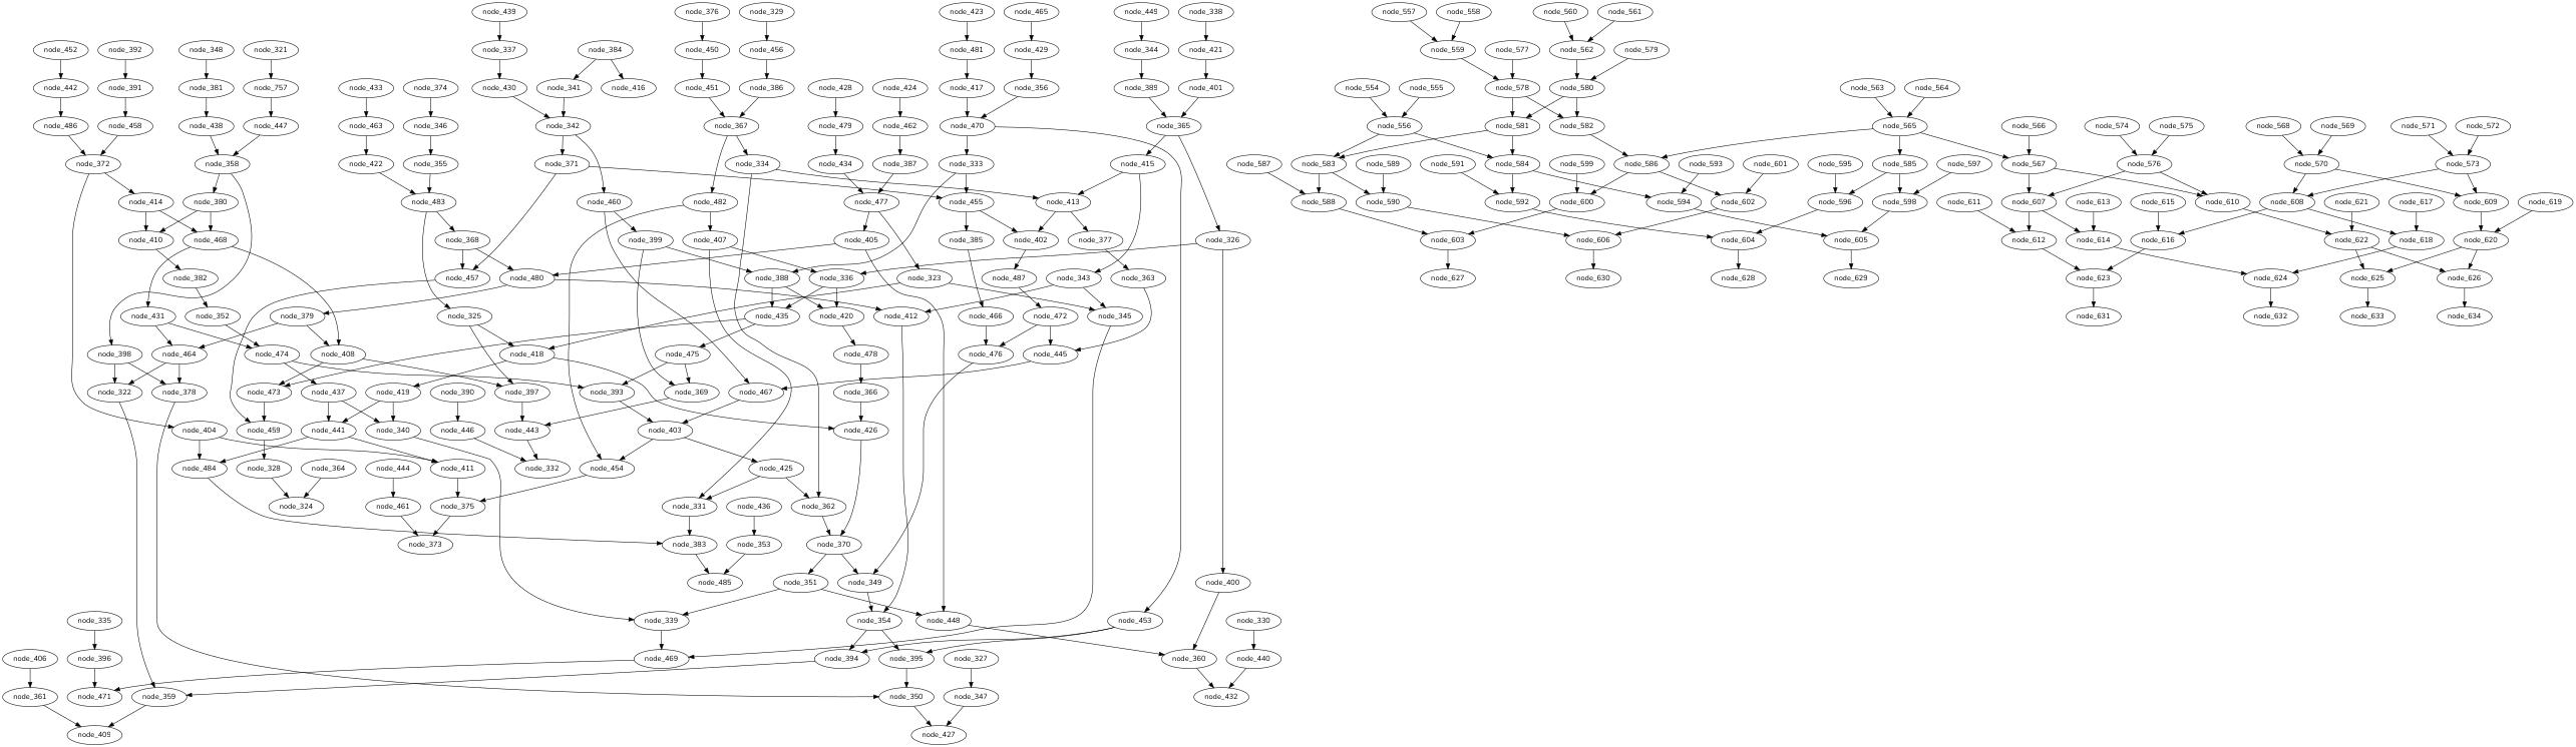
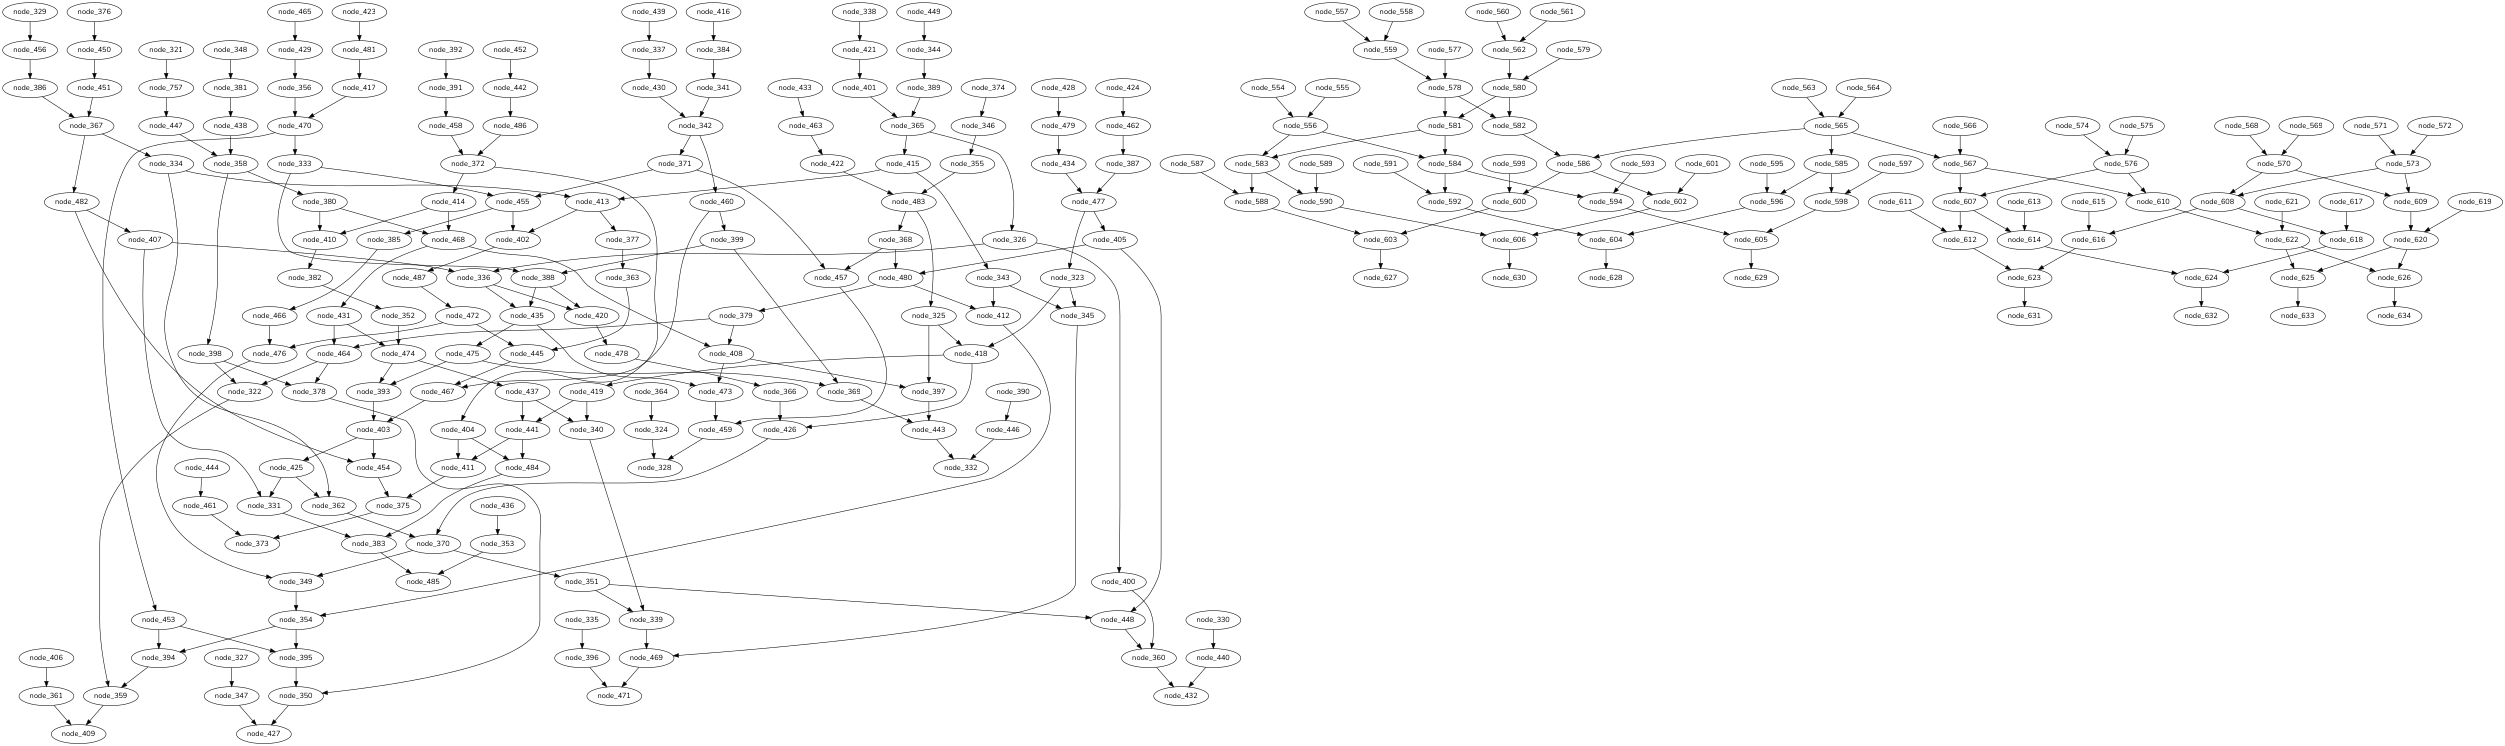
  digraph {
    fontname=Nunito
    node [fontname=Nunito]
    edge [fontname=Nunito]
    n1 [label=node_757]
    node_321
    node_447
    node_358
    node_322
    node_359
    node_409
    node_323
    node_345
    node_418
    node_469
    node_426
    node_419
    node_471
    node_370
    node_340
    node_441
    node_324
    node_328
    node_325
    node_397
    node_443
    node_332
    node_326
    node_336
    node_400
    node_420
    node_435
    node_360
    node_478
    node_473
    node_475
    node_432
    node_327
    node_347
    node_427
    node_329
    node_456
    node_386
    node_367
    node_330
    node_440
    node_331
    node_383
    node_485
    node_333
    node_388
    node_455
    node_385
    node_402
    node_466
    node_487
    node_334
    node_362
    node_413
    node_377
    node_349
    node_351
    node_363
    node_335
    node_396
    node_366
    node_459
    node_393
    node_369
    node_337
    node_430
    node_342
    node_371
    node_460
    node_338
    node_421
    node_401
    node_365
    node_339
    node_341
    node_457
    node_399
    node_467
    node_403
    node_343
    node_412
    node_354
    node_394
    node_395
    node_344
    node_389
    node_415
    node_346
    node_355
    node_483
    node_368
    node_348
    node_381
    node_438
    node_350
    node_448
    node_352
    node_474
    node_437
    node_353
    node_480
    node_356
    node_470
    node_453
    node_380
    node_398
    node_410
    node_468
    node_378
    node_382
    node_408
    node_431
    node_361
    node_445
    node_364
    node_482
    node_454
    node_407
    node_375
    node_379
    node_464
    node_372
    node_404
    node_414
    node_411
    node_484
    node_374
    node_373
    node_376
    node_450
    node_451
    node_384
    node_476
    node_387
    node_477
    node_405
    node_390
    node_446
    node_391
    node_458
    node_392
    node_425
    node_472
    node_406
    node_416
    node_417
    node_422
    node_423
    node_481
    node_424
    node_462
    node_428
    node_479
    node_434
    node_429
    node_433
    node_463
    node_436
    node_439
    node_442
    node_486
    node_444
    node_461
    node_449
    node_452
    node_465
    node_554
    node_556
    node_583
    node_584
    node_588
    node_590
    node_592
    node_594
    node_555
    node_603
    node_606
    node_604
    node_605
    node_557
    node_559
    node_578
    node_581
    node_582
    node_558
    node_586
    node_560
    node_562
    node_580
    node_561
    node_563
    node_565
    node_567
    node_585
    node_607
    node_610
    node_596
    node_598
    node_600
    node_602
    node_564
    node_612
    node_614
    node_622
    node_566
    node_623
    node_624
    node_625
    node_626
    node_568
    node_570
    node_608
    node_609
    node_616
    node_618
    node_620
    node_569
    node_571
    node_573
    node_572
    node_574
    node_576
    node_575
    node_577
    node_579
    node_627
    node_630
    node_628
    node_629
    node_587
    node_589
    node_591
    node_593
    node_595
    node_597
    node_599
    node_601
    node_631
    node_632
    node_633
    node_634
    node_611
    node_613
    node_615
    node_617
    node_619
    node_621
    n1 -> node_447
    node_321 -> n1
    node_447 -> node_358
    node_358 -> node_380
    node_358 -> node_398
    node_322 -> node_359
    node_359 -> node_409
    node_323 -> node_345
    node_323 -> node_418
    node_345 -> node_469
    node_418 -> node_426
    node_418 -> node_419
    node_469 -> node_471
    node_426 -> node_370
    node_419 -> node_340
    node_419 -> node_441
    node_370 -> node_349
    node_370 -> node_351
    node_340 -> node_339
    node_441 -> node_411
    node_441 -> node_484
-   node_328 -> node_324
+   node_324 -> node_328
    node_325 -> node_418
    node_325 -> node_397
    node_397 -> node_443
    node_443 -> node_332
    node_326 -> node_336
    node_326 -> node_400
    node_336 -> node_420
    node_336 -> node_435
    node_400 -> node_360
    node_420 -> node_478
    node_435 -> node_473
    node_435 -> node_475
    node_360 -> node_432
    node_478 -> node_366
    node_473 -> node_459
    node_475 -> node_393
    node_475 -> node_369
    node_327 -> node_347
    node_347 -> node_427
    node_329 -> node_456
    node_456 -> node_386
    node_386 -> node_367
    node_367 -> node_334
    node_367 -> node_482
    node_330 -> node_440
    node_440 -> node_432
    node_331 -> node_383
    node_383 -> node_485
    node_333 -> node_388
    node_333 -> node_455
    node_388 -> node_420
    node_388 -> node_435
    node_455 -> node_385
    node_455 -> node_402
    node_385 -> node_466
    node_402 -> node_487
    node_466 -> node_476
    node_487 -> node_472
    node_334 -> node_362
    node_334 -> node_413
    node_362 -> node_370
    node_413 -> node_402
    node_413 -> node_377
    node_377 -> node_363
    node_349 -> node_354
    node_351 -> node_339
    node_351 -> node_448
    node_363 -> node_445
    node_335 -> node_396
    node_396 -> node_471
    node_366 -> node_426
    node_459 -> node_328
    node_393 -> node_403
    node_369 -> node_443
    node_337 -> node_430
    node_430 -> node_342
    node_342 -> node_371
    node_342 -> node_460
    node_371 -> node_455
    node_371 -> node_457
    node_460 -> node_399
    node_460 -> node_467
    node_338 -> node_421
    node_421 -> node_401
    node_401 -> node_365
    node_365 -> node_326
    node_365 -> node_415
    node_339 -> node_469
    node_341 -> node_342
    node_457 -> node_459
    node_399 -> node_388
    node_399 -> node_369
    node_467 -> node_403
    node_403 -> node_454
    node_403 -> node_425
    node_343 -> node_345
    node_343 -> node_412
    node_412 -> node_354
    node_354 -> node_394
    node_354 -> node_395
    node_394 -> node_359
    node_395 -> node_350
    node_344 -> node_389
    node_389 -> node_365
    node_415 -> node_413
    node_415 -> node_343
    node_346 -> node_355
    node_355 -> node_483
    node_483 -> node_325
    node_483 -> node_368
    node_368 -> node_457
    node_368 -> node_480
    node_348 -> node_381
    node_381 -> node_438
    node_438 -> node_358
    node_350 -> node_427
    node_448 -> node_360
    node_352 -> node_474
    node_474 -> node_393
    node_474 -> node_437
    node_437 -> node_340
    node_437 -> node_441
    node_353 -> node_485
    node_480 -> node_412
    node_480 -> node_379
    node_356 -> node_470
    node_470 -> node_333
    node_470 -> node_453
    node_453 -> node_394
    node_453 -> node_395
    node_380 -> node_410
    node_380 -> node_468
    node_398 -> node_322
    node_398 -> node_378
    node_410 -> node_382
    node_468 -> node_408
    node_468 -> node_431
    node_378 -> node_350
    node_382 -> node_352
    node_408 -> node_397
    node_408 -> node_473
    node_431 -> node_474
    node_431 -> node_464
    node_361 -> node_409
    node_445 -> node_467
    node_364 -> node_324
    node_482 -> node_454
    node_482 -> node_407
    node_454 -> node_375
    node_407 -> node_336
    node_407 -> node_331
    node_375 -> node_373
    node_379 -> node_408
    node_379 -> node_464
    node_464 -> node_322
    node_464 -> node_378
    node_372 -> node_404
    node_372 -> node_414
    node_404 -> node_411
    node_404 -> node_484
    node_414 -> node_410
    node_414 -> node_468
    node_411 -> node_375
    node_484 -> node_383
    node_374 -> node_346
    node_376 -> node_450
    node_450 -> node_451
    node_451 -> node_367
    node_384 -> node_341
    node_476 -> node_349
    node_387 -> node_477
    node_477 -> node_323
    node_477 -> node_405
    node_405 -> node_448
    node_405 -> node_480
    node_390 -> node_446
    node_446 -> node_332
    node_391 -> node_458
    node_458 -> node_372
    node_392 -> node_391
    node_425 -> node_331
    node_425 -> node_362
    node_472 -> node_445
    node_472 -> node_476
    node_406 -> node_361
-   node_384 -> node_416
+   node_416 -> node_384
    node_417 -> node_470
    node_422 -> node_483
    node_423 -> node_481
    node_481 -> node_417
    node_424 -> node_462
    node_462 -> node_387
    node_428 -> node_479
    node_479 -> node_434
    node_434 -> node_477
    node_429 -> node_356
    node_433 -> node_463
    node_463 -> node_422
    node_436 -> node_353
    node_439 -> node_337
    node_442 -> node_486
    node_486 -> node_372
    node_444 -> node_461
    node_461 -> node_373
    node_449 -> node_344
    node_452 -> node_442
    node_465 -> node_429
    node_554 -> node_556
    node_556 -> node_583
    node_556 -> node_584
    node_583 -> node_588
    node_583 -> node_590
    node_584 -> node_592
    node_584 -> node_594
    node_588 -> node_603
    node_590 -> node_606
    node_592 -> node_604
    node_594 -> node_605
    node_555 -> node_556
    node_603 -> node_627
    node_606 -> node_630
    node_604 -> node_628
    node_605 -> node_629
    node_557 -> node_559
    node_559 -> node_578
    node_578 -> node_581
    node_578 -> node_582
    node_581 -> node_583
    node_581 -> node_584
    node_582 -> node_586
    node_558 -> node_559
    node_586 -> node_600
    node_586 -> node_602
    node_560 -> node_562
    node_562 -> node_580
    node_580 -> node_581
    node_580 -> node_582
    node_561 -> node_562
    node_563 -> node_565
    node_565 -> node_586
    node_565 -> node_567
    node_565 -> node_585
    node_567 -> node_607
    node_567 -> node_610
    node_585 -> node_596
    node_585 -> node_598
    node_607 -> node_612
    node_607 -> node_614
    node_610 -> node_622
    node_596 -> node_604
    node_598 -> node_605
    node_600 -> node_603
    node_602 -> node_606
    node_564 -> node_565
    node_612 -> node_623
    node_614 -> node_624
    node_622 -> node_625
    node_622 -> node_626
    node_566 -> node_567
    node_623 -> node_631
    node_624 -> node_632
    node_625 -> node_633
    node_626 -> node_634
    node_568 -> node_570
    node_570 -> node_608
    node_570 -> node_609
    node_608 -> node_616
    node_608 -> node_618
    node_609 -> node_620
    node_616 -> node_623
    node_618 -> node_624
    node_620 -> node_625
    node_620 -> node_626
    node_569 -> node_570
    node_571 -> node_573
    node_573 -> node_608
    node_573 -> node_609
    node_572 -> node_573
    node_574 -> node_576
    node_576 -> node_607
    node_576 -> node_610
    node_575 -> node_576
    node_577 -> node_578
    node_579 -> node_580
    node_587 -> node_588
    node_589 -> node_590
    node_591 -> node_592
    node_593 -> node_594
    node_595 -> node_596
    node_597 -> node_598
    node_599 -> node_600
    node_601 -> node_602
    node_611 -> node_612
    node_613 -> node_614
    node_615 -> node_616
    node_617 -> node_618
    node_619 -> node_620
    node_621 -> node_622
  }
